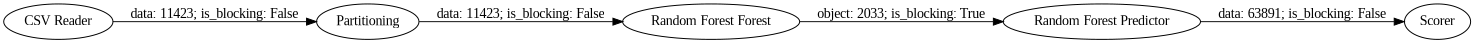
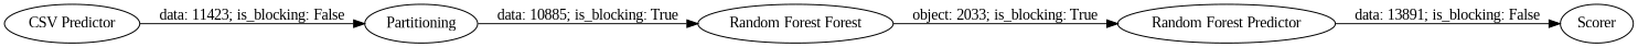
  digraph {
    fontname="Liberation Serif"
    rankdir=LR
    node [fontname="Liberation Serif"]
    edge [fontname="Liberation Serif"]
    n1 [label="Random Forest Forest"]
    n2 [label="Random Forest Predictor"]
    n3 [label=Scorer]
    n4 [label=Partitioning]
-   n5 [label="CSV Reader"]
+   n5 [label="CSV Predictor"]
    n1 -> n2 [label="object: 2033; is_blocking: True"]
-   n2 -> n3 [label="data: 63891; is_blocking: False"]
-   n4 -> n1 [label="data: 11423; is_blocking: False"]
+   n2 -> n3 [label="data: 13891; is_blocking: False"]
+   n4 -> n1 [label="data: 10885; is_blocking: True"]
    n5 -> n4 [label="data: 11423; is_blocking: False"]
  }
